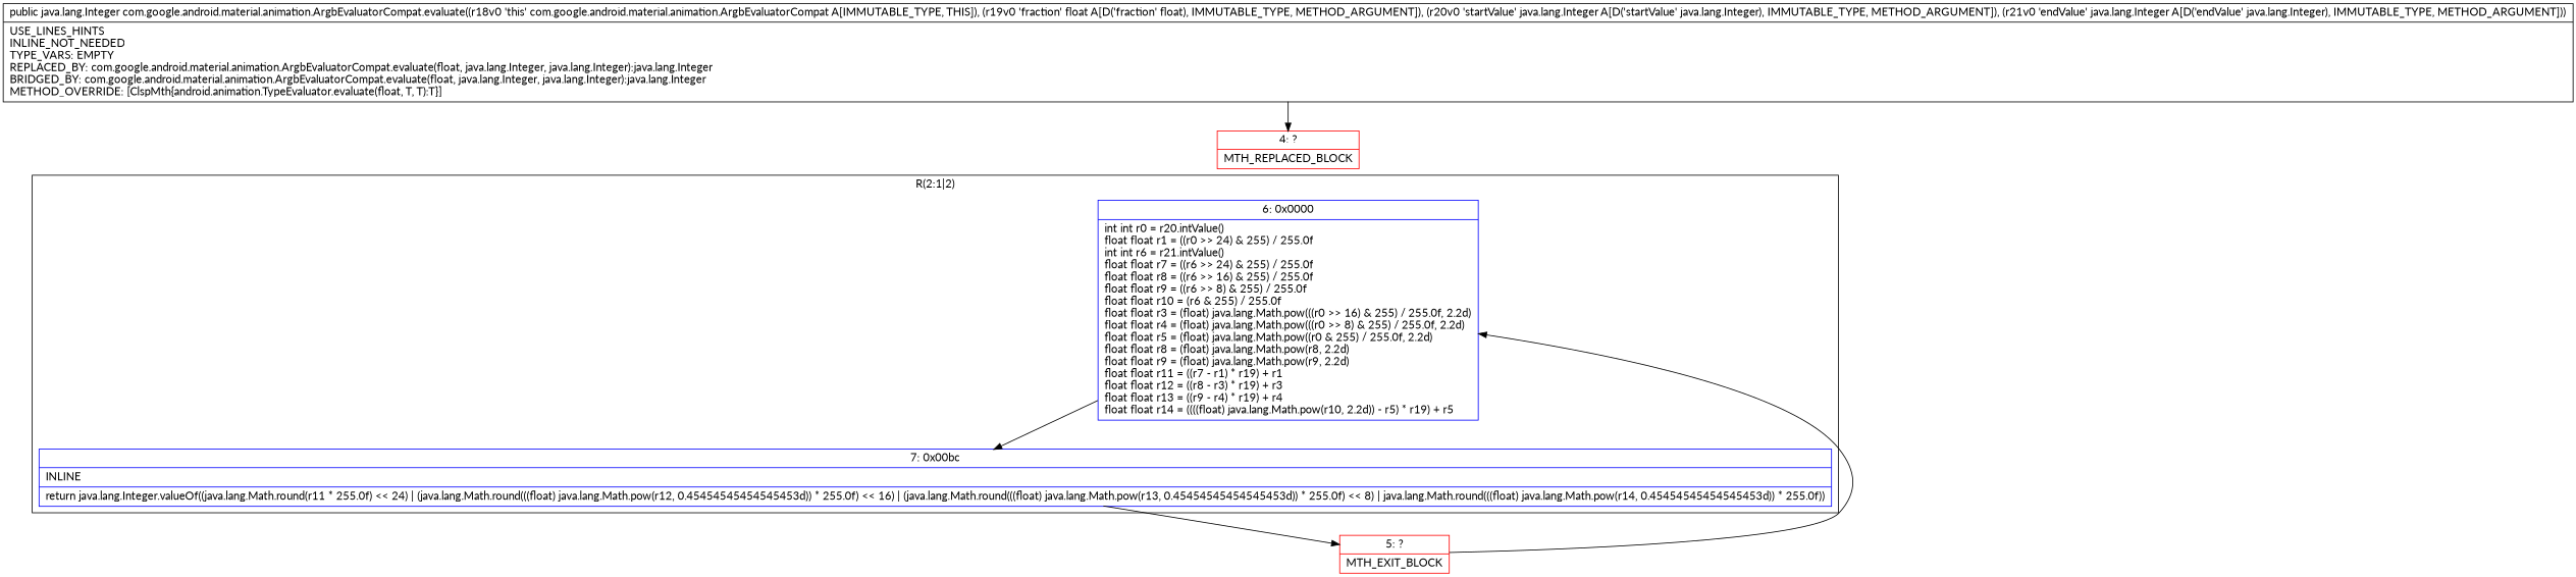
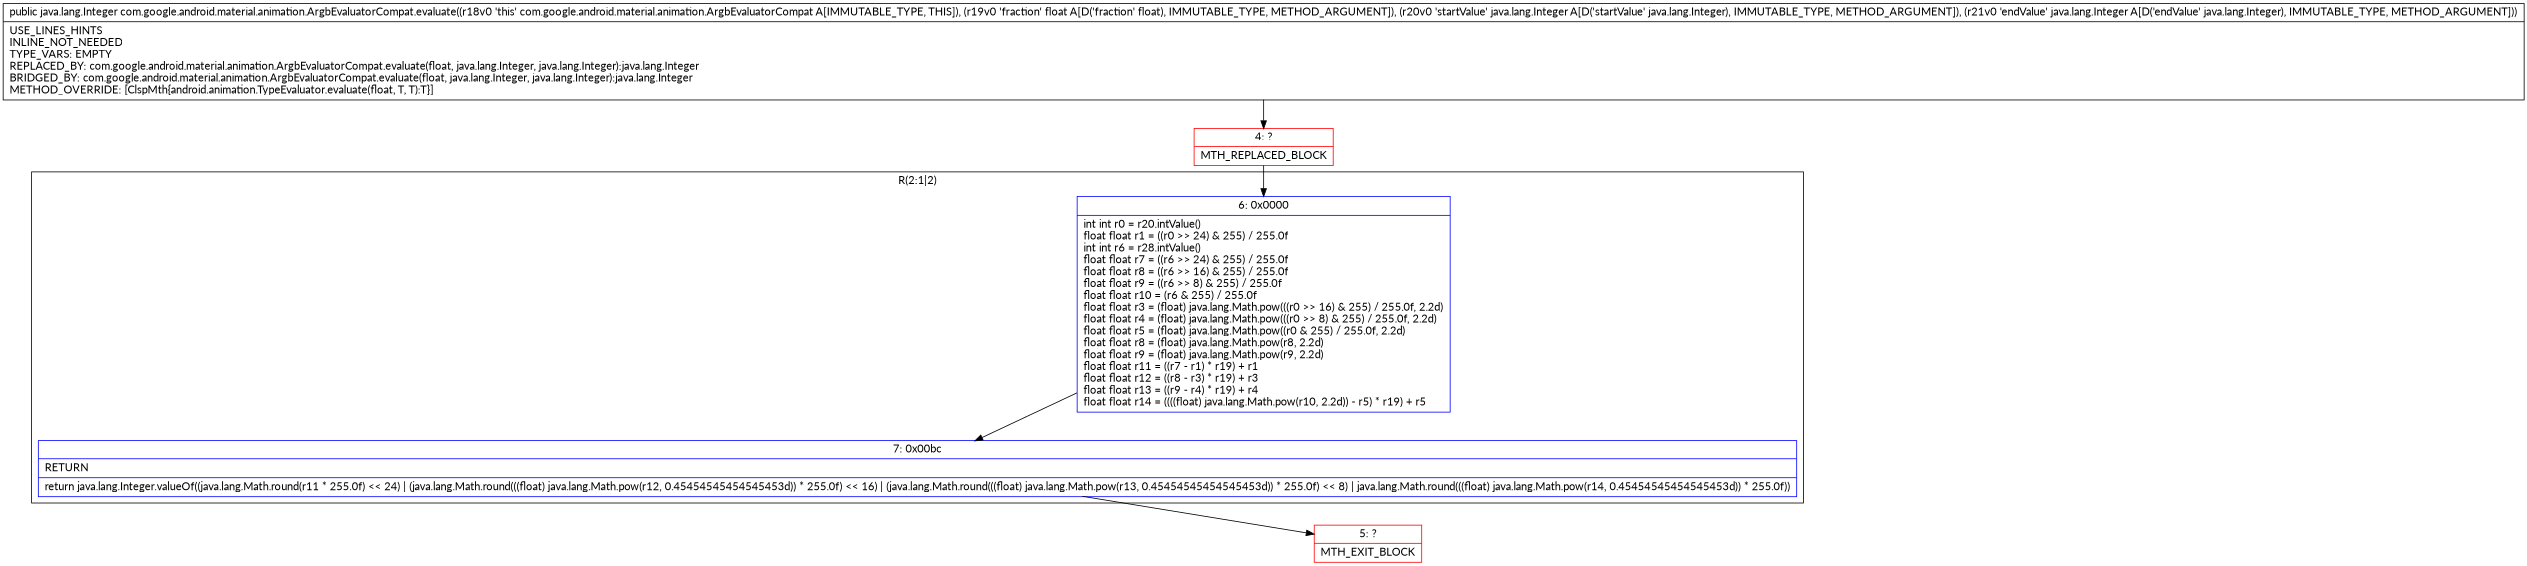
  digraph {
    fontname=Lato
    node [color=blue fontname=Lato shape=record]
    edge [fontname=Lato]
-   n1 [label="{6\:\ 0x0000|int int r0 = r20.intValue()\lfloat float r1 = ((r0 \>\> 24) & 255) \/ 255.0f\lint int r6 = r21.intValue()\lfloat float r7 = ((r6 \>\> 24) & 255) \/ 255.0f\lfloat float r8 = ((r6 \>\> 16) & 255) \/ 255.0f\lfloat float r9 = ((r6 \>\> 8) & 255) \/ 255.0f\lfloat float r10 = (r6 & 255) \/ 255.0f\lfloat float r3 = (float) java.lang.Math.pow(((r0 \>\> 16) & 255) \/ 255.0f, 2.2d)\lfloat float r4 = (float) java.lang.Math.pow(((r0 \>\> 8) & 255) \/ 255.0f, 2.2d)\lfloat float r5 = (float) java.lang.Math.pow((r0 & 255) \/ 255.0f, 2.2d)\lfloat float r8 = (float) java.lang.Math.pow(r8, 2.2d)\lfloat float r9 = (float) java.lang.Math.pow(r9, 2.2d)\lfloat float r11 = ((r7 \- r1) * r19) + r1\lfloat float r12 = ((r8 \- r3) * r19) + r3\lfloat float r13 = ((r9 \- r4) * r19) + r4\lfloat float r14 = ((((float) java.lang.Math.pow(r10, 2.2d)) \- r5) * r19) + r5\l}"]
-   n2 [label="{7\:\ 0x00bc|INLINE\l|return java.lang.Integer.valueOf((java.lang.Math.round(r11 * 255.0f) \<\< 24) \| (java.lang.Math.round(((float) java.lang.Math.pow(r12, 0.45454545454545453d)) * 255.0f) \<\< 16) \| (java.lang.Math.round(((float) java.lang.Math.pow(r13, 0.45454545454545453d)) * 255.0f) \<\< 8) \| java.lang.Math.round(((float) java.lang.Math.pow(r14, 0.45454545454545453d)) * 255.0f))\l}"]
+   n1 [label="{6\:\ 0x0000|int int r0 = r20.intValue()\lfloat float r1 = ((r0 \>\> 24) & 255) \/ 255.0f\lint int r6 = r28.intValue()\lfloat float r7 = ((r6 \>\> 24) & 255) \/ 255.0f\lfloat float r8 = ((r6 \>\> 16) & 255) \/ 255.0f\lfloat float r9 = ((r6 \>\> 8) & 255) \/ 255.0f\lfloat float r10 = (r6 & 255) \/ 255.0f\lfloat float r3 = (float) java.lang.Math.pow(((r0 \>\> 16) & 255) \/ 255.0f, 2.2d)\lfloat float r4 = (float) java.lang.Math.pow(((r0 \>\> 8) & 255) \/ 255.0f, 2.2d)\lfloat float r5 = (float) java.lang.Math.pow((r0 & 255) \/ 255.0f, 2.2d)\lfloat float r8 = (float) java.lang.Math.pow(r8, 2.2d)\lfloat float r9 = (float) java.lang.Math.pow(r9, 2.2d)\lfloat float r11 = ((r7 \- r1) * r19) + r1\lfloat float r12 = ((r8 \- r3) * r19) + r3\lfloat float r13 = ((r9 \- r4) * r19) + r4\lfloat float r14 = ((((float) java.lang.Math.pow(r10, 2.2d)) \- r5) * r19) + r5\l}"]
+   n2 [label="{7\:\ 0x00bc|RETURN\l|return java.lang.Integer.valueOf((java.lang.Math.round(r11 * 255.0f) \<\< 24) \| (java.lang.Math.round(((float) java.lang.Math.pow(r12, 0.45454545454545453d)) * 255.0f) \<\< 16) \| (java.lang.Math.round(((float) java.lang.Math.pow(r13, 0.45454545454545453d)) * 255.0f) \<\< 8) \| java.lang.Math.round(((float) java.lang.Math.pow(r14, 0.45454545454545453d)) * 255.0f))\l}"]
    n3 [color=red label="{5\:\ ?|MTH_EXIT_BLOCK\l}"]
    n4 [color=red label="{4\:\ ?|MTH_REPLACED_BLOCK\l}"]
    n5 [label="{public java.lang.Integer com.google.android.material.animation.ArgbEvaluatorCompat.evaluate((r18v0 'this' com.google.android.material.animation.ArgbEvaluatorCompat A[IMMUTABLE_TYPE, THIS]), (r19v0 'fraction' float A[D('fraction' float), IMMUTABLE_TYPE, METHOD_ARGUMENT]), (r20v0 'startValue' java.lang.Integer A[D('startValue' java.lang.Integer), IMMUTABLE_TYPE, METHOD_ARGUMENT]), (r21v0 'endValue' java.lang.Integer A[D('endValue' java.lang.Integer), IMMUTABLE_TYPE, METHOD_ARGUMENT]))  | USE_LINES_HINTS\lINLINE_NOT_NEEDED\lTYPE_VARS: EMPTY\lREPLACED_BY: com.google.android.material.animation.ArgbEvaluatorCompat.evaluate(float, java.lang.Integer, java.lang.Integer):java.lang.Integer\lBRIDGED_BY: com.google.android.material.animation.ArgbEvaluatorCompat.evaluate(float, java.lang.Integer, java.lang.Integer):java.lang.Integer\lMETHOD_OVERRIDE: [ClspMth\{android.animation.TypeEvaluator.evaluate(float, T, T):T\}]\l}" color=""]
    subgraph cluster_1 {
      label="R(2:1|2)"
      n1
      n2
    }
    n1 -> n2
    n2 -> n3
-   n3 -> n1
+   n4 -> n1
    n5 -> n4
  }
